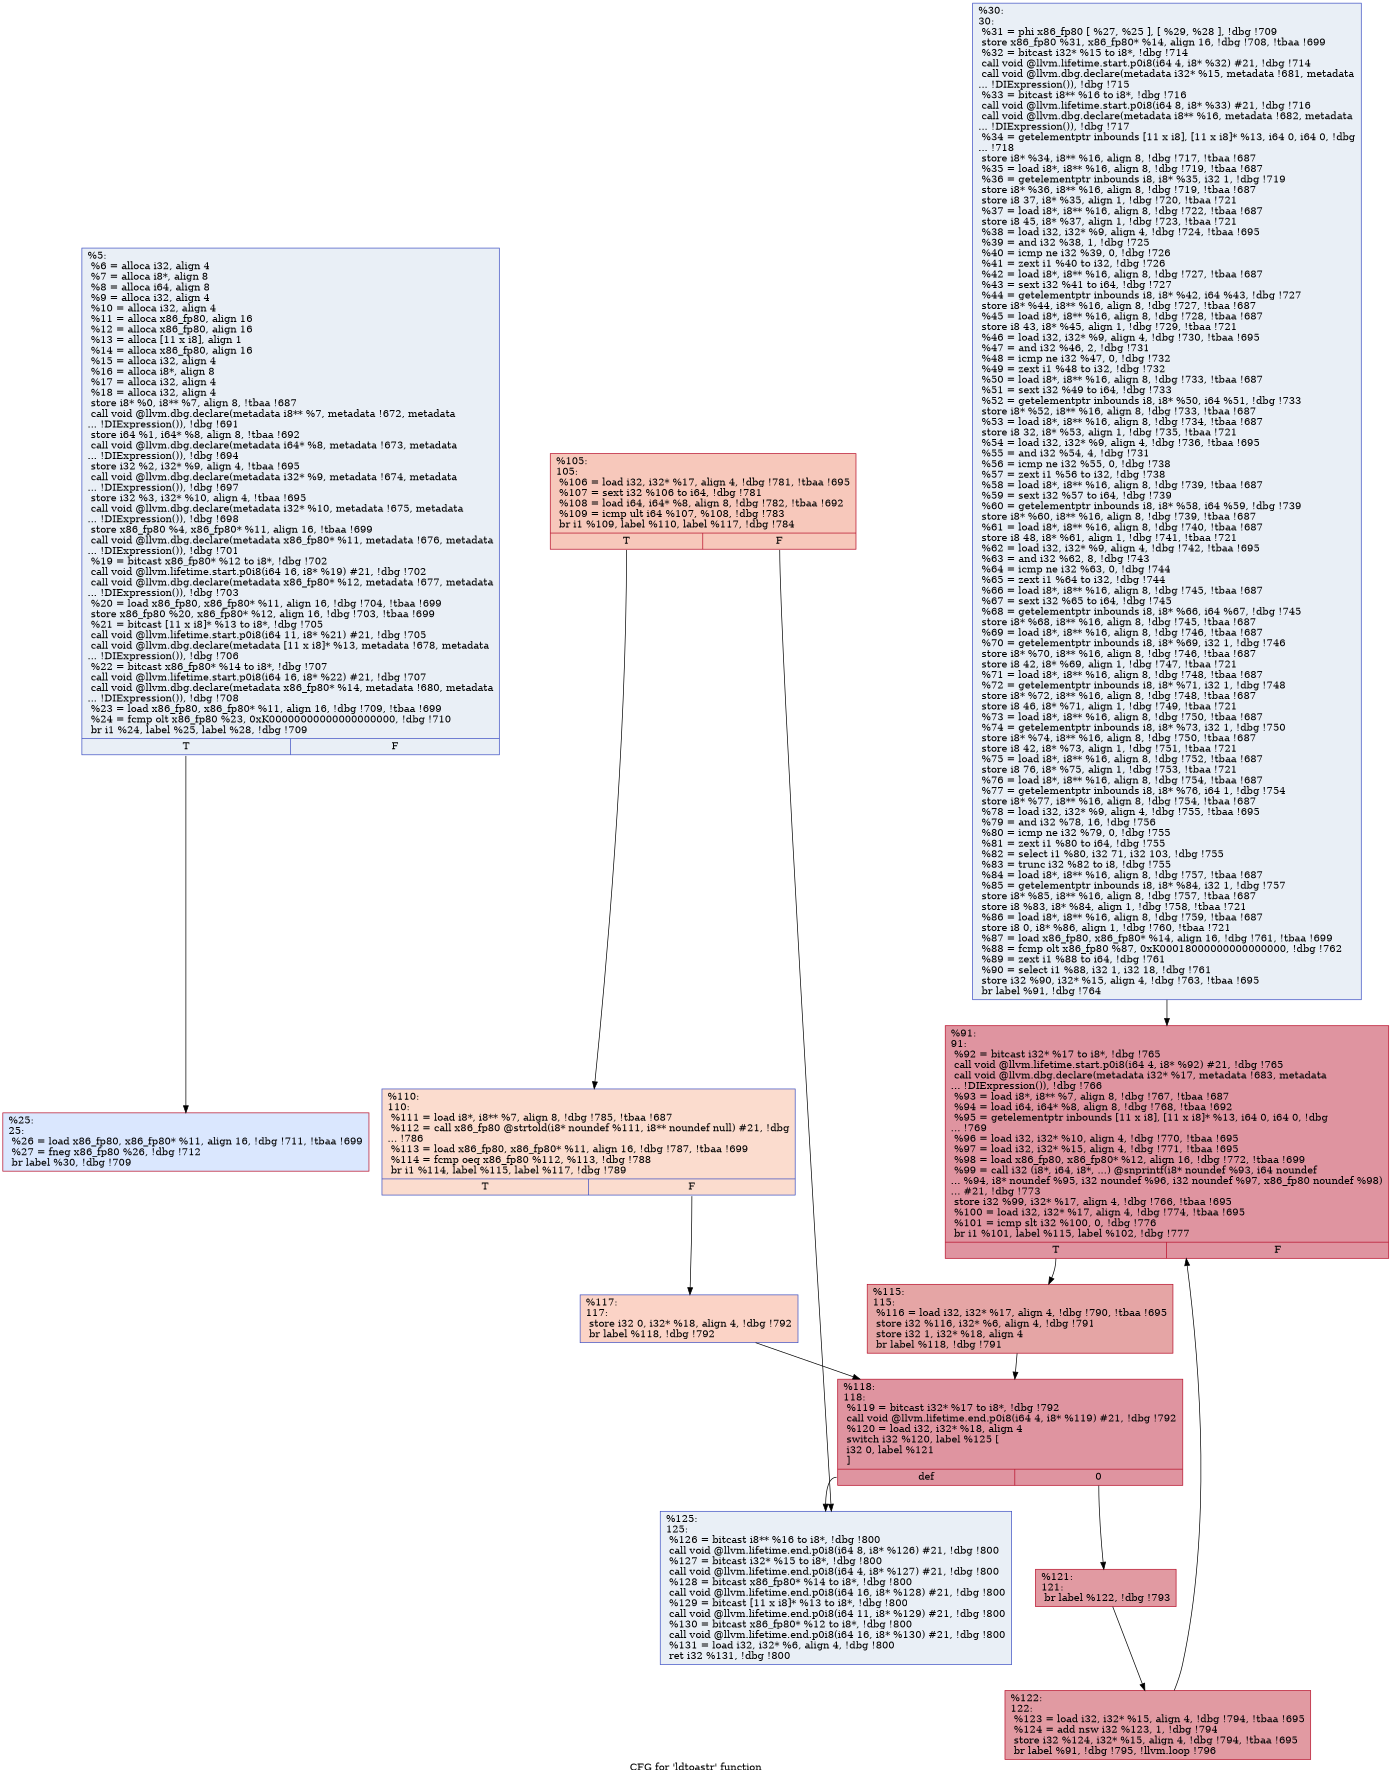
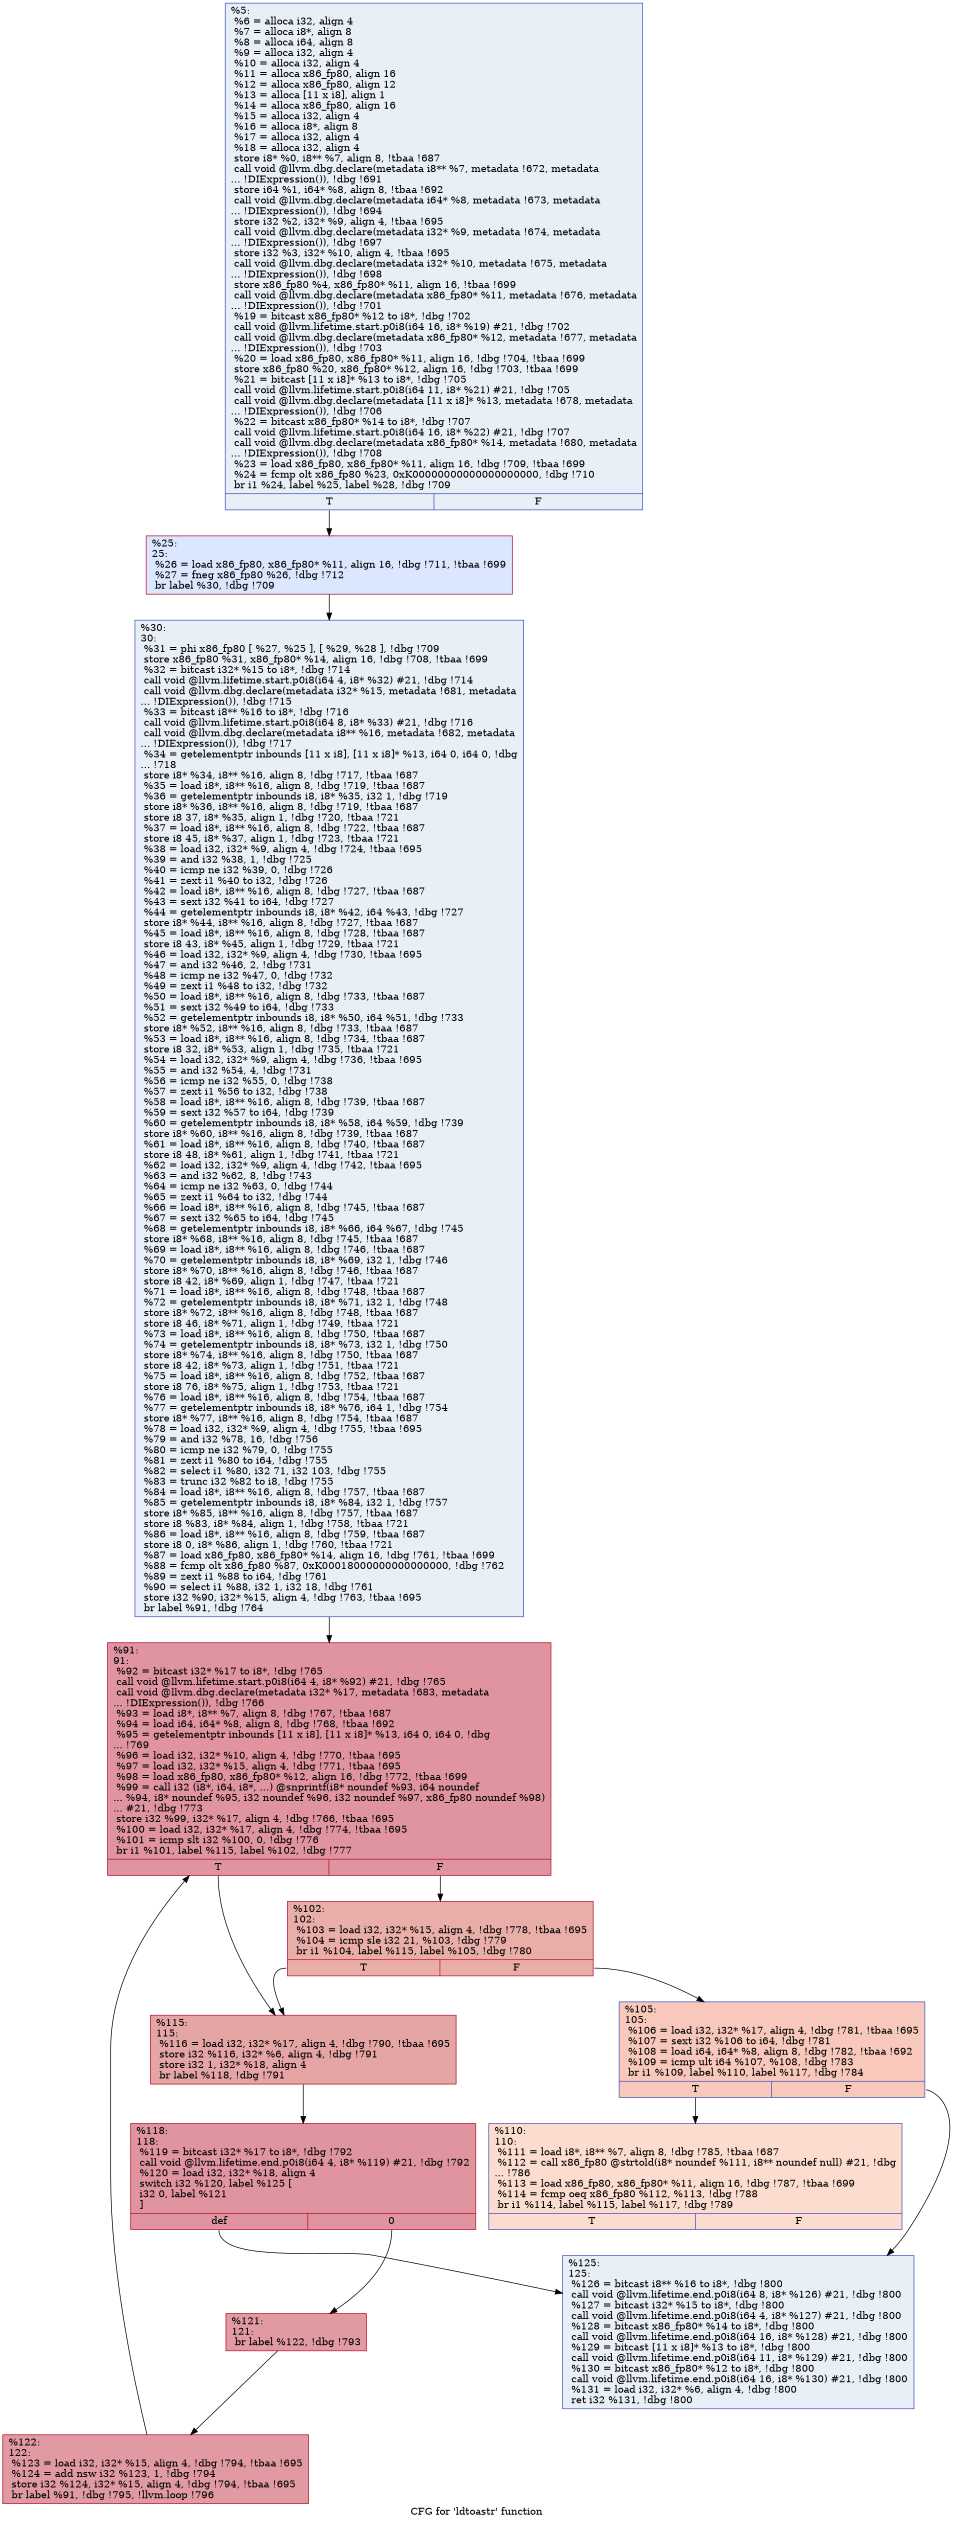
  digraph {
    label="CFG for 'ldtoastr' function"
    node [color="#b70d28ff" fillcolor="#cedaeb70" shape=record style=filled]
-   n1 [color="#3d50c3ff" label="{%5:\l  %6 = alloca i32, align 4\l  %7 = alloca i8*, align 8\l  %8 = alloca i64, align 8\l  %9 = alloca i32, align 4\l  %10 = alloca i32, align 4\l  %11 = alloca x86_fp80, align 16\l  %12 = alloca x86_fp80, align 16\l  %13 = alloca [11 x i8], align 1\l  %14 = alloca x86_fp80, align 16\l  %15 = alloca i32, align 4\l  %16 = alloca i8*, align 8\l  %17 = alloca i32, align 4\l  %18 = alloca i32, align 4\l  store i8* %0, i8** %7, align 8, !tbaa !687\l  call void @llvm.dbg.declare(metadata i8** %7, metadata !672, metadata\l... !DIExpression()), !dbg !691\l  store i64 %1, i64* %8, align 8, !tbaa !692\l  call void @llvm.dbg.declare(metadata i64* %8, metadata !673, metadata\l... !DIExpression()), !dbg !694\l  store i32 %2, i32* %9, align 4, !tbaa !695\l  call void @llvm.dbg.declare(metadata i32* %9, metadata !674, metadata\l... !DIExpression()), !dbg !697\l  store i32 %3, i32* %10, align 4, !tbaa !695\l  call void @llvm.dbg.declare(metadata i32* %10, metadata !675, metadata\l... !DIExpression()), !dbg !698\l  store x86_fp80 %4, x86_fp80* %11, align 16, !tbaa !699\l  call void @llvm.dbg.declare(metadata x86_fp80* %11, metadata !676, metadata\l... !DIExpression()), !dbg !701\l  %19 = bitcast x86_fp80* %12 to i8*, !dbg !702\l  call void @llvm.lifetime.start.p0i8(i64 16, i8* %19) #21, !dbg !702\l  call void @llvm.dbg.declare(metadata x86_fp80* %12, metadata !677, metadata\l... !DIExpression()), !dbg !703\l  %20 = load x86_fp80, x86_fp80* %11, align 16, !dbg !704, !tbaa !699\l  store x86_fp80 %20, x86_fp80* %12, align 16, !dbg !703, !tbaa !699\l  %21 = bitcast [11 x i8]* %13 to i8*, !dbg !705\l  call void @llvm.lifetime.start.p0i8(i64 11, i8* %21) #21, !dbg !705\l  call void @llvm.dbg.declare(metadata [11 x i8]* %13, metadata !678, metadata\l... !DIExpression()), !dbg !706\l  %22 = bitcast x86_fp80* %14 to i8*, !dbg !707\l  call void @llvm.lifetime.start.p0i8(i64 16, i8* %22) #21, !dbg !707\l  call void @llvm.dbg.declare(metadata x86_fp80* %14, metadata !680, metadata\l... !DIExpression()), !dbg !708\l  %23 = load x86_fp80, x86_fp80* %11, align 16, !dbg !709, !tbaa !699\l  %24 = fcmp olt x86_fp80 %23, 0xK00000000000000000000, !dbg !710\l  br i1 %24, label %25, label %28, !dbg !709\l|{<s0>T|<s1>F}}"]
+   n1 [color="#3d50c3ff" label="{%5:\l  %6 = alloca i32, align 4\l  %7 = alloca i8*, align 8\l  %8 = alloca i64, align 8\l  %9 = alloca i32, align 4\l  %10 = alloca i32, align 4\l  %11 = alloca x86_fp80, align 16\l  %12 = alloca x86_fp80, align 12\l  %13 = alloca [11 x i8], align 1\l  %14 = alloca x86_fp80, align 16\l  %15 = alloca i32, align 4\l  %16 = alloca i8*, align 8\l  %17 = alloca i32, align 4\l  %18 = alloca i32, align 4\l  store i8* %0, i8** %7, align 8, !tbaa !687\l  call void @llvm.dbg.declare(metadata i8** %7, metadata !672, metadata\l... !DIExpression()), !dbg !691\l  store i64 %1, i64* %8, align 8, !tbaa !692\l  call void @llvm.dbg.declare(metadata i64* %8, metadata !673, metadata\l... !DIExpression()), !dbg !694\l  store i32 %2, i32* %9, align 4, !tbaa !695\l  call void @llvm.dbg.declare(metadata i32* %9, metadata !674, metadata\l... !DIExpression()), !dbg !697\l  store i32 %3, i32* %10, align 4, !tbaa !695\l  call void @llvm.dbg.declare(metadata i32* %10, metadata !675, metadata\l... !DIExpression()), !dbg !698\l  store x86_fp80 %4, x86_fp80* %11, align 16, !tbaa !699\l  call void @llvm.dbg.declare(metadata x86_fp80* %11, metadata !676, metadata\l... !DIExpression()), !dbg !701\l  %19 = bitcast x86_fp80* %12 to i8*, !dbg !702\l  call void @llvm.lifetime.start.p0i8(i64 16, i8* %19) #21, !dbg !702\l  call void @llvm.dbg.declare(metadata x86_fp80* %12, metadata !677, metadata\l... !DIExpression()), !dbg !703\l  %20 = load x86_fp80, x86_fp80* %11, align 16, !dbg !704, !tbaa !699\l  store x86_fp80 %20, x86_fp80* %12, align 16, !dbg !703, !tbaa !699\l  %21 = bitcast [11 x i8]* %13 to i8*, !dbg !705\l  call void @llvm.lifetime.start.p0i8(i64 11, i8* %21) #21, !dbg !705\l  call void @llvm.dbg.declare(metadata [11 x i8]* %13, metadata !678, metadata\l... !DIExpression()), !dbg !706\l  %22 = bitcast x86_fp80* %14 to i8*, !dbg !707\l  call void @llvm.lifetime.start.p0i8(i64 16, i8* %22) #21, !dbg !707\l  call void @llvm.dbg.declare(metadata x86_fp80* %14, metadata !680, metadata\l... !DIExpression()), !dbg !708\l  %23 = load x86_fp80, x86_fp80* %11, align 16, !dbg !709, !tbaa !699\l  %24 = fcmp olt x86_fp80 %23, 0xK00000000000000000000, !dbg !710\l  br i1 %24, label %25, label %28, !dbg !709\l|{<s0>T|<s1>F}}"]
    n2 [fillcolor="#abc8fd70" label="{%25:\l25:                                               \l  %26 = load x86_fp80, x86_fp80* %11, align 16, !dbg !711, !tbaa !699\l  %27 = fneg x86_fp80 %26, !dbg !712\l  br label %30, !dbg !709\l}"]
    n3 [color="#3d50c3ff" label="{%30:\l30:                                               \l  %31 = phi x86_fp80 [ %27, %25 ], [ %29, %28 ], !dbg !709\l  store x86_fp80 %31, x86_fp80* %14, align 16, !dbg !708, !tbaa !699\l  %32 = bitcast i32* %15 to i8*, !dbg !714\l  call void @llvm.lifetime.start.p0i8(i64 4, i8* %32) #21, !dbg !714\l  call void @llvm.dbg.declare(metadata i32* %15, metadata !681, metadata\l... !DIExpression()), !dbg !715\l  %33 = bitcast i8** %16 to i8*, !dbg !716\l  call void @llvm.lifetime.start.p0i8(i64 8, i8* %33) #21, !dbg !716\l  call void @llvm.dbg.declare(metadata i8** %16, metadata !682, metadata\l... !DIExpression()), !dbg !717\l  %34 = getelementptr inbounds [11 x i8], [11 x i8]* %13, i64 0, i64 0, !dbg\l... !718\l  store i8* %34, i8** %16, align 8, !dbg !717, !tbaa !687\l  %35 = load i8*, i8** %16, align 8, !dbg !719, !tbaa !687\l  %36 = getelementptr inbounds i8, i8* %35, i32 1, !dbg !719\l  store i8* %36, i8** %16, align 8, !dbg !719, !tbaa !687\l  store i8 37, i8* %35, align 1, !dbg !720, !tbaa !721\l  %37 = load i8*, i8** %16, align 8, !dbg !722, !tbaa !687\l  store i8 45, i8* %37, align 1, !dbg !723, !tbaa !721\l  %38 = load i32, i32* %9, align 4, !dbg !724, !tbaa !695\l  %39 = and i32 %38, 1, !dbg !725\l  %40 = icmp ne i32 %39, 0, !dbg !726\l  %41 = zext i1 %40 to i32, !dbg !726\l  %42 = load i8*, i8** %16, align 8, !dbg !727, !tbaa !687\l  %43 = sext i32 %41 to i64, !dbg !727\l  %44 = getelementptr inbounds i8, i8* %42, i64 %43, !dbg !727\l  store i8* %44, i8** %16, align 8, !dbg !727, !tbaa !687\l  %45 = load i8*, i8** %16, align 8, !dbg !728, !tbaa !687\l  store i8 43, i8* %45, align 1, !dbg !729, !tbaa !721\l  %46 = load i32, i32* %9, align 4, !dbg !730, !tbaa !695\l  %47 = and i32 %46, 2, !dbg !731\l  %48 = icmp ne i32 %47, 0, !dbg !732\l  %49 = zext i1 %48 to i32, !dbg !732\l  %50 = load i8*, i8** %16, align 8, !dbg !733, !tbaa !687\l  %51 = sext i32 %49 to i64, !dbg !733\l  %52 = getelementptr inbounds i8, i8* %50, i64 %51, !dbg !733\l  store i8* %52, i8** %16, align 8, !dbg !733, !tbaa !687\l  %53 = load i8*, i8** %16, align 8, !dbg !734, !tbaa !687\l  store i8 32, i8* %53, align 1, !dbg !735, !tbaa !721\l  %54 = load i32, i32* %9, align 4, !dbg !736, !tbaa !695\l  %55 = and i32 %54, 4, !dbg !731\l  %56 = icmp ne i32 %55, 0, !dbg !738\l  %57 = zext i1 %56 to i32, !dbg !738\l  %58 = load i8*, i8** %16, align 8, !dbg !739, !tbaa !687\l  %59 = sext i32 %57 to i64, !dbg !739\l  %60 = getelementptr inbounds i8, i8* %58, i64 %59, !dbg !739\l  store i8* %60, i8** %16, align 8, !dbg !739, !tbaa !687\l  %61 = load i8*, i8** %16, align 8, !dbg !740, !tbaa !687\l  store i8 48, i8* %61, align 1, !dbg !741, !tbaa !721\l  %62 = load i32, i32* %9, align 4, !dbg !742, !tbaa !695\l  %63 = and i32 %62, 8, !dbg !743\l  %64 = icmp ne i32 %63, 0, !dbg !744\l  %65 = zext i1 %64 to i32, !dbg !744\l  %66 = load i8*, i8** %16, align 8, !dbg !745, !tbaa !687\l  %67 = sext i32 %65 to i64, !dbg !745\l  %68 = getelementptr inbounds i8, i8* %66, i64 %67, !dbg !745\l  store i8* %68, i8** %16, align 8, !dbg !745, !tbaa !687\l  %69 = load i8*, i8** %16, align 8, !dbg !746, !tbaa !687\l  %70 = getelementptr inbounds i8, i8* %69, i32 1, !dbg !746\l  store i8* %70, i8** %16, align 8, !dbg !746, !tbaa !687\l  store i8 42, i8* %69, align 1, !dbg !747, !tbaa !721\l  %71 = load i8*, i8** %16, align 8, !dbg !748, !tbaa !687\l  %72 = getelementptr inbounds i8, i8* %71, i32 1, !dbg !748\l  store i8* %72, i8** %16, align 8, !dbg !748, !tbaa !687\l  store i8 46, i8* %71, align 1, !dbg !749, !tbaa !721\l  %73 = load i8*, i8** %16, align 8, !dbg !750, !tbaa !687\l  %74 = getelementptr inbounds i8, i8* %73, i32 1, !dbg !750\l  store i8* %74, i8** %16, align 8, !dbg !750, !tbaa !687\l  store i8 42, i8* %73, align 1, !dbg !751, !tbaa !721\l  %75 = load i8*, i8** %16, align 8, !dbg !752, !tbaa !687\l  store i8 76, i8* %75, align 1, !dbg !753, !tbaa !721\l  %76 = load i8*, i8** %16, align 8, !dbg !754, !tbaa !687\l  %77 = getelementptr inbounds i8, i8* %76, i64 1, !dbg !754\l  store i8* %77, i8** %16, align 8, !dbg !754, !tbaa !687\l  %78 = load i32, i32* %9, align 4, !dbg !755, !tbaa !695\l  %79 = and i32 %78, 16, !dbg !756\l  %80 = icmp ne i32 %79, 0, !dbg !755\l  %81 = zext i1 %80 to i64, !dbg !755\l  %82 = select i1 %80, i32 71, i32 103, !dbg !755\l  %83 = trunc i32 %82 to i8, !dbg !755\l  %84 = load i8*, i8** %16, align 8, !dbg !757, !tbaa !687\l  %85 = getelementptr inbounds i8, i8* %84, i32 1, !dbg !757\l  store i8* %85, i8** %16, align 8, !dbg !757, !tbaa !687\l  store i8 %83, i8* %84, align 1, !dbg !758, !tbaa !721\l  %86 = load i8*, i8** %16, align 8, !dbg !759, !tbaa !687\l  store i8 0, i8* %86, align 1, !dbg !760, !tbaa !721\l  %87 = load x86_fp80, x86_fp80* %14, align 16, !dbg !761, !tbaa !699\l  %88 = fcmp olt x86_fp80 %87, 0xK00018000000000000000, !dbg !762\l  %89 = zext i1 %88 to i64, !dbg !761\l  %90 = select i1 %88, i32 1, i32 18, !dbg !761\l  store i32 %90, i32* %15, align 4, !dbg !763, !tbaa !695\l  br label %91, !dbg !764\l}"]
    n4 [fillcolor="#b70d2870" label="{%91:\l91:                                               \l  %92 = bitcast i32* %17 to i8*, !dbg !765\l  call void @llvm.lifetime.start.p0i8(i64 4, i8* %92) #21, !dbg !765\l  call void @llvm.dbg.declare(metadata i32* %17, metadata !683, metadata\l... !DIExpression()), !dbg !766\l  %93 = load i8*, i8** %7, align 8, !dbg !767, !tbaa !687\l  %94 = load i64, i64* %8, align 8, !dbg !768, !tbaa !692\l  %95 = getelementptr inbounds [11 x i8], [11 x i8]* %13, i64 0, i64 0, !dbg\l... !769\l  %96 = load i32, i32* %10, align 4, !dbg !770, !tbaa !695\l  %97 = load i32, i32* %15, align 4, !dbg !771, !tbaa !695\l  %98 = load x86_fp80, x86_fp80* %12, align 16, !dbg !772, !tbaa !699\l  %99 = call i32 (i8*, i64, i8*, ...) @snprintf(i8* noundef %93, i64 noundef\l... %94, i8* noundef %95, i32 noundef %96, i32 noundef %97, x86_fp80 noundef %98)\l... #21, !dbg !773\l  store i32 %99, i32* %17, align 4, !dbg !766, !tbaa !695\l  %100 = load i32, i32* %17, align 4, !dbg !774, !tbaa !695\l  %101 = icmp slt i32 %100, 0, !dbg !776\l  br i1 %101, label %115, label %102, !dbg !777\l|{<s0>T|<s1>F}}"]
    n5 [fillcolor="#c5333470" label="{%115:\l115:                                              \l  %116 = load i32, i32* %17, align 4, !dbg !790, !tbaa !695\l  store i32 %116, i32* %6, align 4, !dbg !791\l  store i32 1, i32* %18, align 4\l  br label %118, !dbg !791\l}"]
+   n6 [fillcolor="#d0473d70" label="{%102:\l102:                                              \l  %103 = load i32, i32* %15, align 4, !dbg !778, !tbaa !695\l  %104 = icmp sle i32 21, %103, !dbg !779\l  br i1 %104, label %115, label %105, !dbg !780\l|{<s0>T|<s1>F}}"]
    n7 [fillcolor="#b70d2870" label="{%118:\l118:                                              \l  %119 = bitcast i32* %17 to i8*, !dbg !792\l  call void @llvm.lifetime.end.p0i8(i64 4, i8* %119) #21, !dbg !792\l  %120 = load i32, i32* %18, align 4\l  switch i32 %120, label %125 [\l    i32 0, label %121\l  ]\l|{<s0>def|<s1>0}}"]
-   n8 [fillcolor="#ed836670" label="{%105:\l105:                                              \l  %106 = load i32, i32* %17, align 4, !dbg !781, !tbaa !695\l  %107 = sext i32 %106 to i64, !dbg !781\l  %108 = load i64, i64* %8, align 8, !dbg !782, !tbaa !692\l  %109 = icmp ult i64 %107, %108, !dbg !783\l  br i1 %109, label %110, label %117, !dbg !784\l|{<s0>T|<s1>F}}"]
+   n8 [color="#3d50c3ff" fillcolor="#ed836670" label="{%105:\l105:                                              \l  %106 = load i32, i32* %17, align 4, !dbg !781, !tbaa !695\l  %107 = sext i32 %106 to i64, !dbg !781\l  %108 = load i64, i64* %8, align 8, !dbg !782, !tbaa !692\l  %109 = icmp ult i64 %107, %108, !dbg !783\l  br i1 %109, label %110, label %117, !dbg !784\l|{<s0>T|<s1>F}}"]
    n9 [color="#3d50c3ff" label="{%125:\l125:                                              \l  %126 = bitcast i8** %16 to i8*, !dbg !800\l  call void @llvm.lifetime.end.p0i8(i64 8, i8* %126) #21, !dbg !800\l  %127 = bitcast i32* %15 to i8*, !dbg !800\l  call void @llvm.lifetime.end.p0i8(i64 4, i8* %127) #21, !dbg !800\l  %128 = bitcast x86_fp80* %14 to i8*, !dbg !800\l  call void @llvm.lifetime.end.p0i8(i64 16, i8* %128) #21, !dbg !800\l  %129 = bitcast [11 x i8]* %13 to i8*, !dbg !800\l  call void @llvm.lifetime.end.p0i8(i64 11, i8* %129) #21, !dbg !800\l  %130 = bitcast x86_fp80* %12 to i8*, !dbg !800\l  call void @llvm.lifetime.end.p0i8(i64 16, i8* %130) #21, !dbg !800\l  %131 = load i32, i32* %6, align 4, !dbg !800\l  ret i32 %131, !dbg !800\l}"]
    n10 [fillcolor="#bb1b2c70" label="{%121:\l121:                                              \l  br label %122, !dbg !793\l}"]
    n11 [color="#3d50c3ff" fillcolor="#f7af9170" label="{%110:\l110:                                              \l  %111 = load i8*, i8** %7, align 8, !dbg !785, !tbaa !687\l  %112 = call x86_fp80 @strtold(i8* noundef %111, i8** noundef null) #21, !dbg\l... !786\l  %113 = load x86_fp80, x86_fp80* %11, align 16, !dbg !787, !tbaa !699\l  %114 = fcmp oeq x86_fp80 %112, %113, !dbg !788\l  br i1 %114, label %115, label %117, !dbg !789\l|{<s0>T|<s1>F}}"]
-   n12 [color="#3d50c3ff" fillcolor="#f59c7d70" label="{%117:\l117:                                              \l  store i32 0, i32* %18, align 4, !dbg !792\l  br label %118, !dbg !792\l}"]
    n13 [fillcolor="#bb1b2c70" label="{%122:\l122:                                              \l  %123 = load i32, i32* %15, align 4, !dbg !794, !tbaa !695\l  %124 = add nsw i32 %123, 1, !dbg !794\l  store i32 %124, i32* %15, align 4, !dbg !794, !tbaa !695\l  br label %91, !dbg !795, !llvm.loop !796\l}"]
    n1 -> n2 [tailport=s0]
+   n2 -> n3
    n3 -> n4
    n4 -> n5 [tailport=s0]
+   n4 -> n6 [tailport=s1]
    n5 -> n7
+   n6 -> n5 [tailport=s0]
+   n6 -> n8 [tailport=s1]
    n7 -> n9 [tailport=s0]
    n7 -> n10 [tailport=s1]
    n8 -> n9 [tailport=s1]
    n8 -> n11 [tailport=s0]
    n10 -> n13
-   n11 -> n12 [tailport=s1]
-   n12 -> n7
    n13 -> n4
  }
